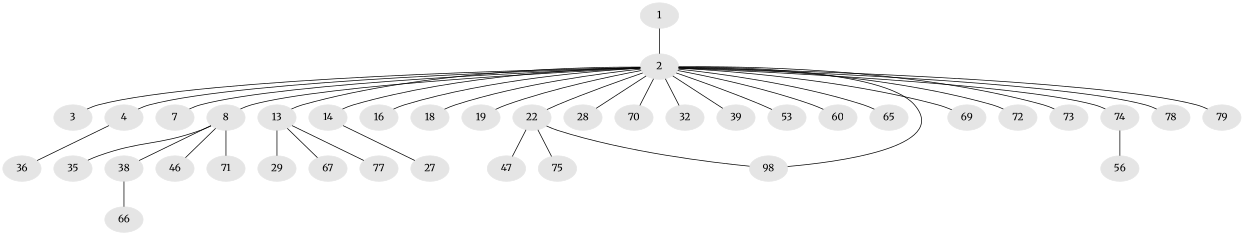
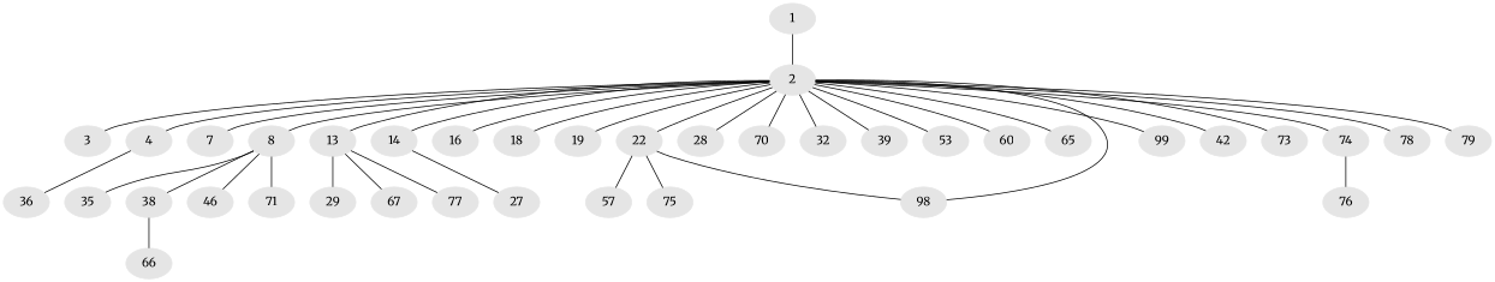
  graph {
    fontname=Merriweather
    node [color=gray90 fontname=Merriweather style=filled]
    edge [fontname=Merriweather]
    2 [super="+6+20+5+17"]
    3
    4
    7 [super="+21+37"]
    8 [super="+24+12"]
    13 [super="+49+25+58"]
    14 [super="+23+63"]
    16 [super="+33+43"]
    18
    19
    22 [super="+34+45+48+31"]
    28
    n13 [label=70]
    32
    39 [super="+62+40"]
    53
    60
    65
    n19 [label=98]
-   69
-   72
+   69 [label=99]
+   72 [label=42]
    73
    74
    78 [super="+80"]
    79
    1
    36
    35
    38
    46
    71
    29 [super="+70"]
    67
    77
    27
-   57 [label=47]
+   57
    75
-   76 [label=56]
+   76
    66
    2 -- 3
    2 -- 4
    2 -- 7
    2 -- 8
    2 -- 13
    2 -- 14
    2 -- 16
    2 -- 18
    2 -- 19
    2 -- 22
    2 -- 28
    2 -- n13
    2 -- 32
    2 -- 39
    2 -- 53
    2 -- 60
    2 -- 65
    2 -- n19
    2 -- 69
    2 -- 72
    2 -- 73
    2 -- 74
    2 -- 78
    2 -- 79
    4 -- 36
    8 -- 35
    8 -- 38
    8 -- 46
    8 -- 71
    13 -- 29
    13 -- 67
    13 -- 77
    14 -- 27
    22 -- n19
    22 -- 57
    22 -- 75
    74 -- 76
    1 -- 2
    38 -- 66
  }
